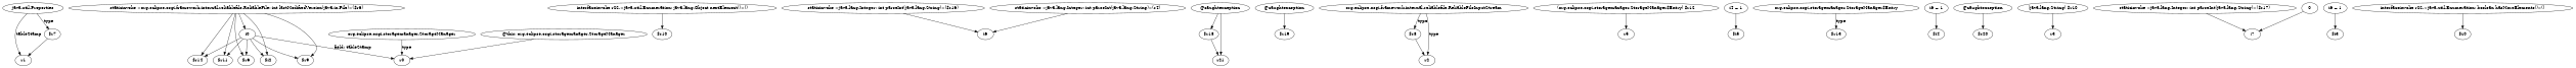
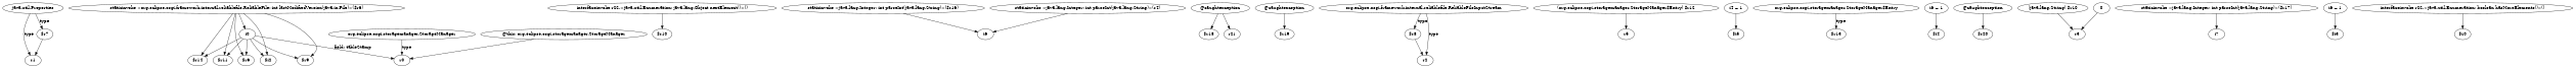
  digraph {
    n1 [label="java.util.Properties"]
    n2 [label=r1]
    n3 [label="$r7"]
    n4 [label="staticinvoke <org.eclipse.osgi.framework.internal.reliablefile.ReliableFile: int lastModifiedVersion(java.io.File)>($r6)"]
    n5 [label="$r6"]
    n6 [label=i0]
    n7 [label="$r14"]
    n8 [label="$r11"]
    n9 [label="$i2"]
    n10 [label="$r9"]
    n11 [label=r0]
    n12 [label="interfaceinvoke r22.<java.util.Enumeration: java.lang.Object nextElement()>()"]
    n13 [label="$r10"]
    n14 [label="staticinvoke <java.lang.Integer: int parseInt(java.lang.String)>($r16)"]
    n15 [label=i6]
    n16 [label="org.eclipse.osgi.storagemanager.StorageManager"]
    n17 [label="$r18"]
    n18 [label=r21]
    n19 [label="@caughtexception"]
    n20 [label="@caughtexception"]
    n21 [label="$r19"]
    n22 [label="$r8"]
    n23 [label=r2]
    n24 [label="(org.eclipse.osgi.storagemanager.StorageManager$Entry) $r12"]
    n25 [label=r5]
    n26 [label="i4 + 1"]
    n27 [label="$i5"]
    n28 [label="org.eclipse.osgi.storagemanager.StorageManager$Entry"]
    n29 [label="$r13"]
    n30 [label="i6 + 1"]
    n31 [label="$i4"]
    n32 [label="@caughtexception"]
    n33 [label="$r20"]
    n34 [label="(java.lang.String) $r10"]
    n35 [label=r3]
    n36 [label="@this: org.eclipse.osgi.storagemanager.StorageManager"]
    n37 [label="staticinvoke <java.lang.Integer: int parseInt(java.lang.String)>($r17)"]
    n38 [label=i7]
    n39 [label="i6 + 1"]
    n40 [label="$i3"]
    n41 [label="staticinvoke <java.lang.Integer: int parseInt(java.lang.String)>(r4)"]
    n42 [label="interfaceinvoke r22.<java.util.Enumeration: boolean hasMoreElements()>()"]
    n43 [label="$z0"]
    n44 [label="org.eclipse.osgi.framework.internal.reliablefile.ReliableFileInputStream"]
    n45 [label=0]
-   n1 -> n2 [label=tableStamp]
+   n1 -> n2 [label=type]
    n1 -> n3 [label=type]
    n3 -> n2
    n4 -> n5
    n4 -> n6
    n4 -> n7
    n4 -> n8
    n4 -> n9
    n4 -> n10
    n6 -> n5
    n6 -> n7
    n6 -> n8
    n6 -> n9
    n6 -> n10
    n6 -> n11 [label="field: tableStamp"]
    n12 -> n13
    n14 -> n15
    n16 -> n11 [label=type]
-   n17 -> n18
    n19 -> n17
    n19 -> n18
    n20 -> n21
    n22 -> n23
    n24 -> n25
    n26 -> n27
    n28 -> n29 [label=type]
    n30 -> n31
    n32 -> n33
    n34 -> n35
    n36 -> n11
    n37 -> n38
    n39 -> n40
    n41 -> n15
    n42 -> n43
    n44 -> n22 [label=type]
    n44 -> n23 [label=type]
-   n45 -> n38
+   n45 -> n35
  }
